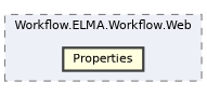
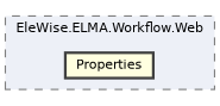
  digraph {
    compound=true
    rankdir=LR
    n1 [color=grey25 fillcolor=lightyellow fontname=Helvetica fontsize=10 height=0.2 label=Properties shape=box style="filled,bold" width=0.4]
    subgraph cluster_1 {
      bgcolor="#edf0f7"
      fontname=Helvetica
      fontsize=10
-     label="Workflow.ELMA.Workflow.Web"
+     label="EleWise.ELMA.Workflow.Web"
      pencolor=grey50
      style="filled,dashed"
      n1
    }
  }
